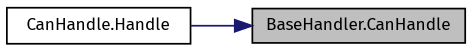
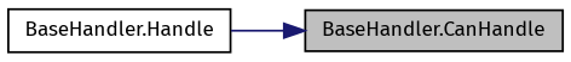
  digraph {
    rankdir=RL
    fontname="Fira Sans"
    node [color=black fontname="Fira Sans" fontsize=10 shape=record style=filled]
    n1 [fillcolor=grey75 fontcolor=black height=0.2 label="BaseHandler.CanHandle" width=0.4]
-   n2 [fillcolor=white height=0.2 label="CanHandle.Handle" width=0.4]
+   n2 [fillcolor=white height=0.2 label="BaseHandler.Handle" width=0.4]
    n1 -> n2 [color=midnightblue dir=back fontname="Fira Sans" fontsize=10 labelfontname=Helvetica labelfontsize=10 style=solid]
  }
